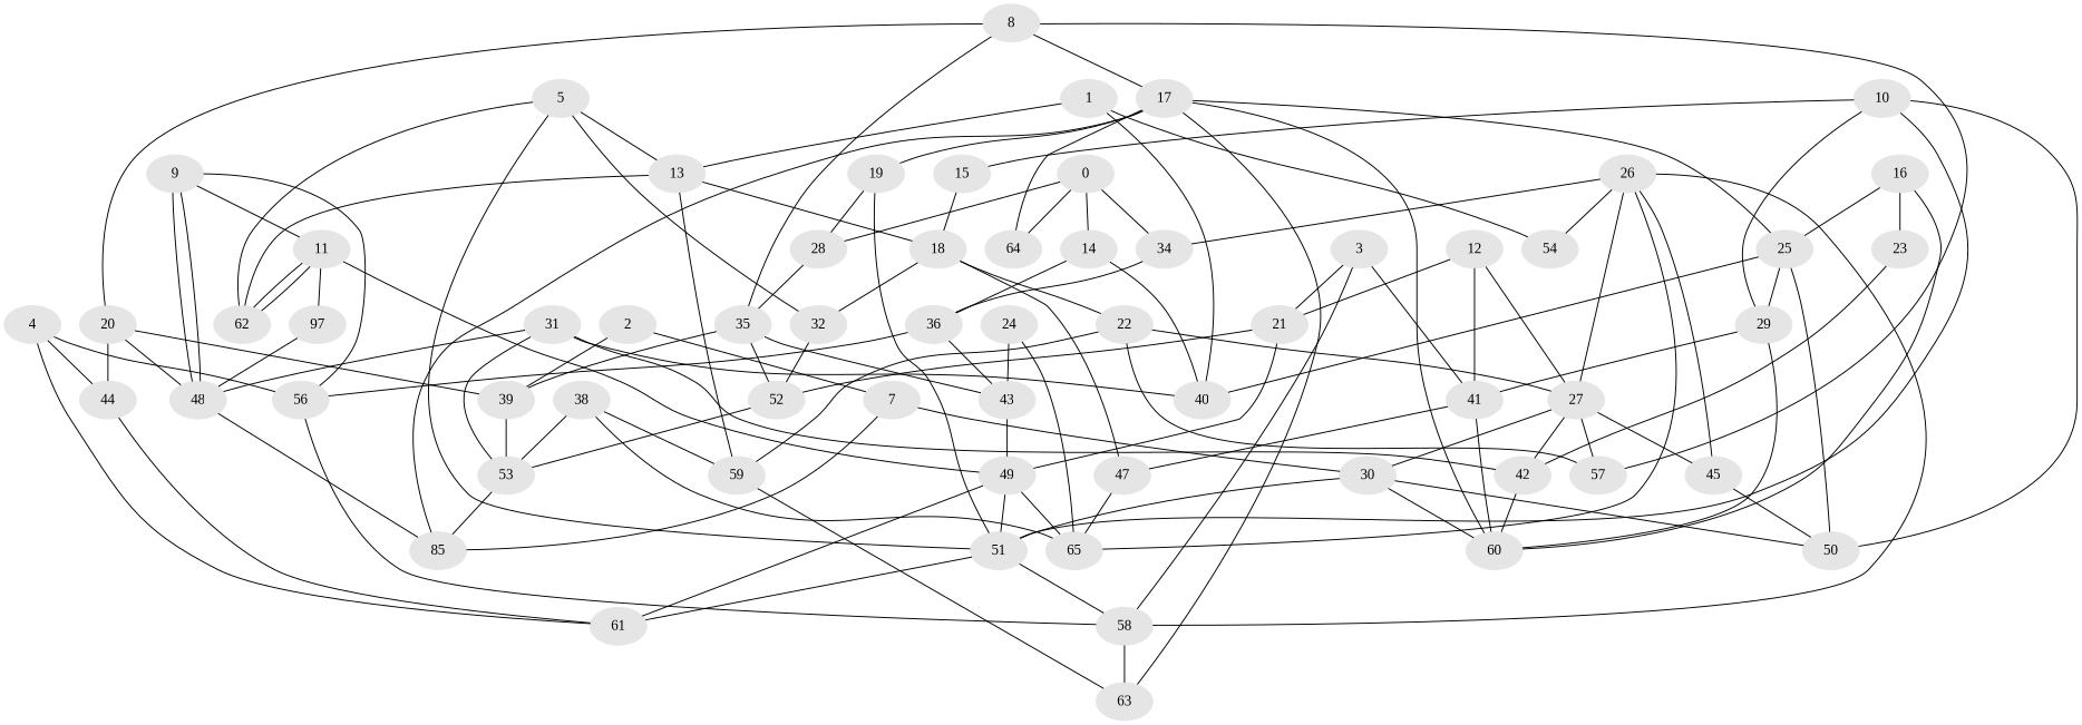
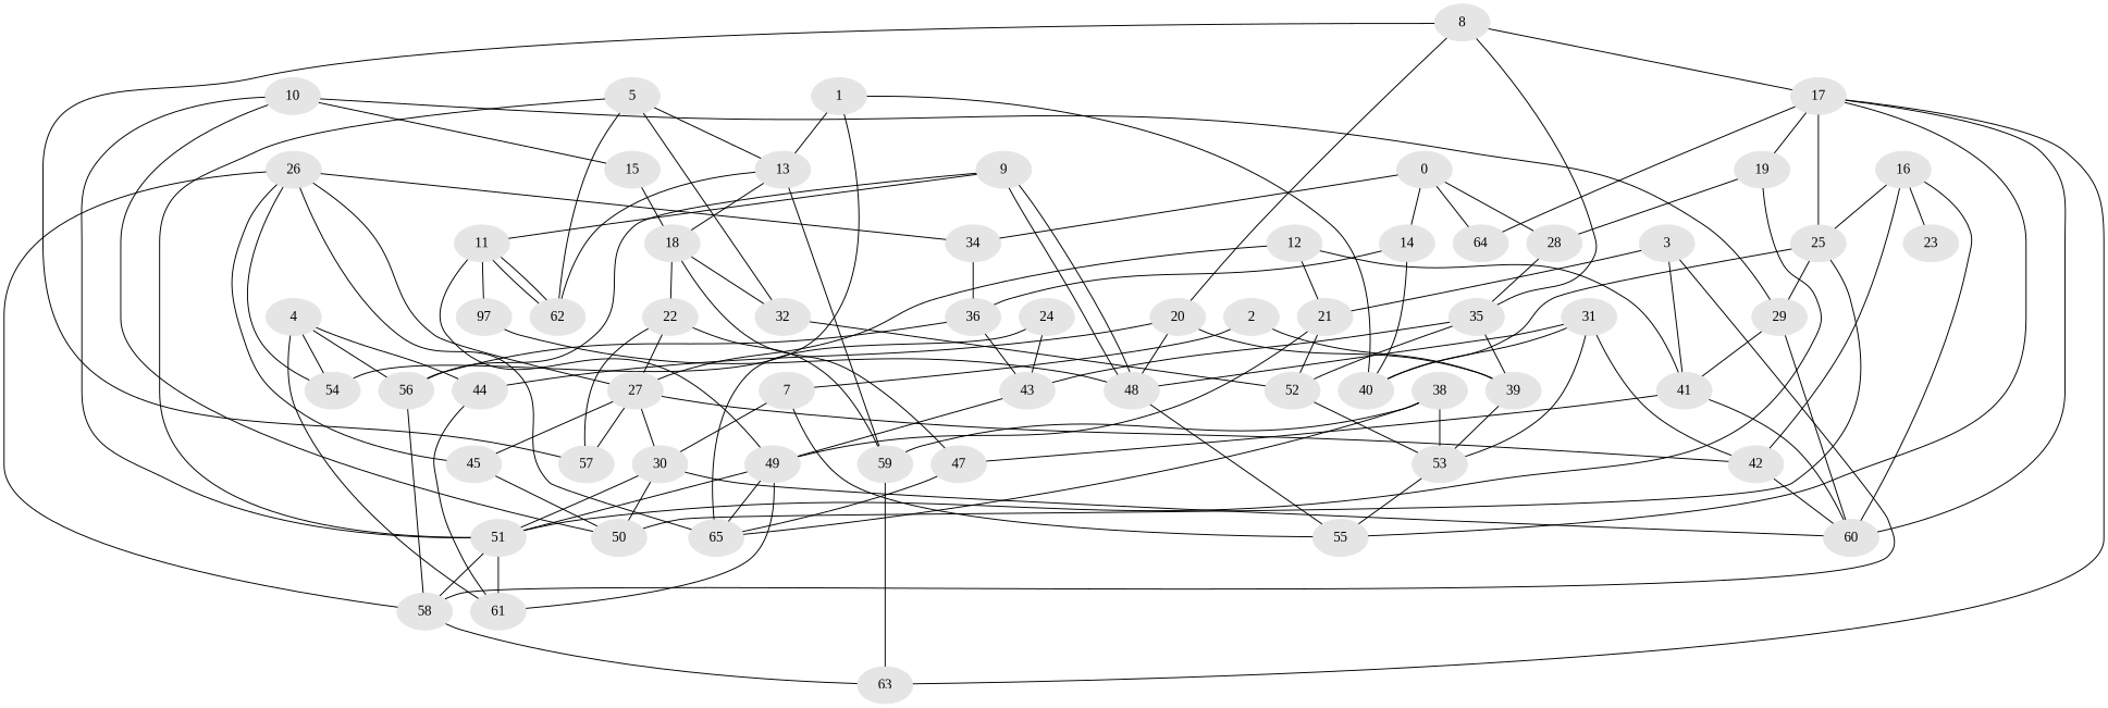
  graph {
    fontname="Liberation Serif"
    node [color=gray90 fontname="Liberation Serif" style=filled]
    edge [fontname="Liberation Serif"]
    1
    13
    40
    54
    62
    18
    59
    2
    7
    39
    30
-   55 [label=85]
+   55
    53
    3
    21
    41
    58
    49
    52
    60
    47
    63
    4
    44
    56
    61
    5
    32
    51
    n30 [label=0]
    14
    28
    34
    64
    36
    35
    50
    8
    17
    20
    57
    25
    19
    48
    43
    9
    11
    n48 [label=97]
    10
    15
    29
    65
    12
    27
    42
    45
    22
    16
    23
    24
    26
    31
    38
    1 -- 13
    1 -- 40
    1 -- 54
    13 -- 62
    13 -- 18
    13 -- 59
    18 -- 47
    18 -- 32
    18 -- 22
    59 -- 63
    2 -- 7
    2 -- 39
    7 -- 30
    7 -- 55
    39 -- 53
    30 -- 60
    30 -- 51
    30 -- 50
    53 -- 55
    3 -- 21
    3 -- 41
    3 -- 58
    21 -- 49
    21 -- 52
    41 -- 60
    41 -- 47
    58 -- 63
    49 -- 61
    49 -- 51
    49 -- 65
    52 -- 53
    47 -- 65
+   4 -- 54
    4 -- 44
    4 -- 56
    4 -- 61
    44 -- 61
    56 -- 58
    5 -- 13
    5 -- 62
    5 -- 32
    5 -- 51
    32 -- 52
    51 -- 58
    51 -- 61
    n30 -- 14
    n30 -- 28
    n30 -- 34
    n30 -- 64
    14 -- 40
    14 -- 36
    28 -- 35
    34 -- 36
    36 -- 56
    36 -- 43
    35 -- 39
    35 -- 52
    35 -- 43
    8 -- 35
    8 -- 17
    8 -- 20
    8 -- 57
    17 -- 55
    17 -- 60
    17 -- 63
    17 -- 64
    17 -- 25
    17 -- 19
    20 -- 39
    20 -- 44
    20 -- 48
    25 -- 40
    25 -- 50
    25 -- 29
    19 -- 51
    19 -- 28
    48 -- 55
    43 -- 49
    9 -- 56
    9 -- 48
    9 -- 48
    9 -- 11
    11 -- 62
    11 -- 62
    11 -- 49
    11 -- n48
    n48 -- 48
    10 -- 51
    10 -- 50
    10 -- 15
    10 -- 29
    15 -- 18
    29 -- 41
    29 -- 60
    12 -- 21
    12 -- 41
    12 -- 27
    27 -- 30
    27 -- 57
    27 -- 42
    27 -- 45
    42 -- 60
    45 -- 50
    22 -- 59
    22 -- 57
    22 -- 27
    16 -- 60
    16 -- 25
    16 -- 23
-   23 -- 42
+   16 -- 42
    24 -- 43
    24 -- 65
    26 -- 54
    26 -- 58
    26 -- 34
    26 -- 65
    26 -- 27
    26 -- 45
    31 -- 40
    31 -- 53
    31 -- 48
    31 -- 42
    38 -- 59
    38 -- 53
    38 -- 65
  }
